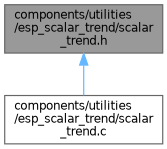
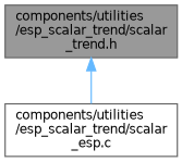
  digraph {
    node [fontname=Helvetica fontsize=10 shape=box style=filled]
    n1 [color=gray40 fillcolor=grey60 fontcolor=black height=0.2 label="components/utilities\l/esp_scalar_trend/scalar\l_trend.h" width=0.4]
-   n2 [color=grey40 fillcolor=white height=0.2 label="components/utilities\l/esp_scalar_trend/scalar\l_trend.c" width=0.4]
+   n2 [color=grey40 fillcolor=white height=0.2 label="components/utilities\l/esp_scalar_trend/scalar\l_esp.c" width=0.4]
    n1 -> n2 [color=steelblue1 dir=back fontname=Helvetica fontsize=10 labelfontname=Helvetica labelfontsize=10 style=solid]
  }
